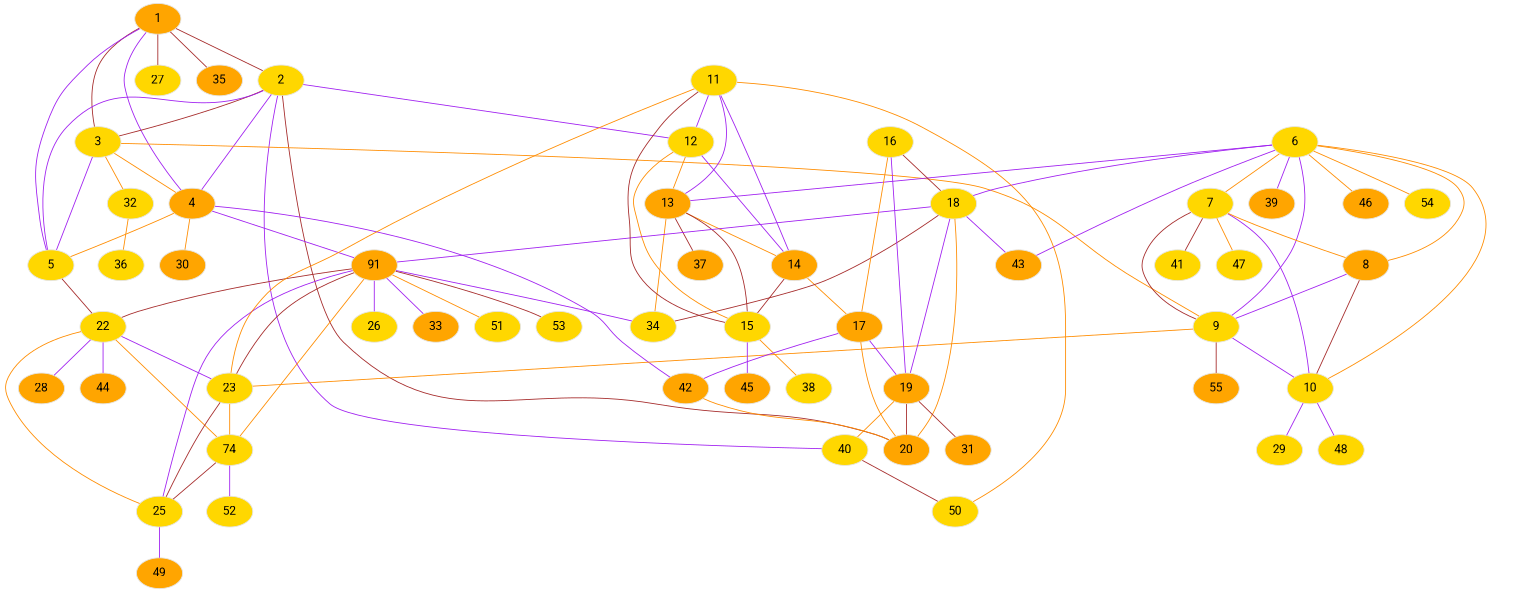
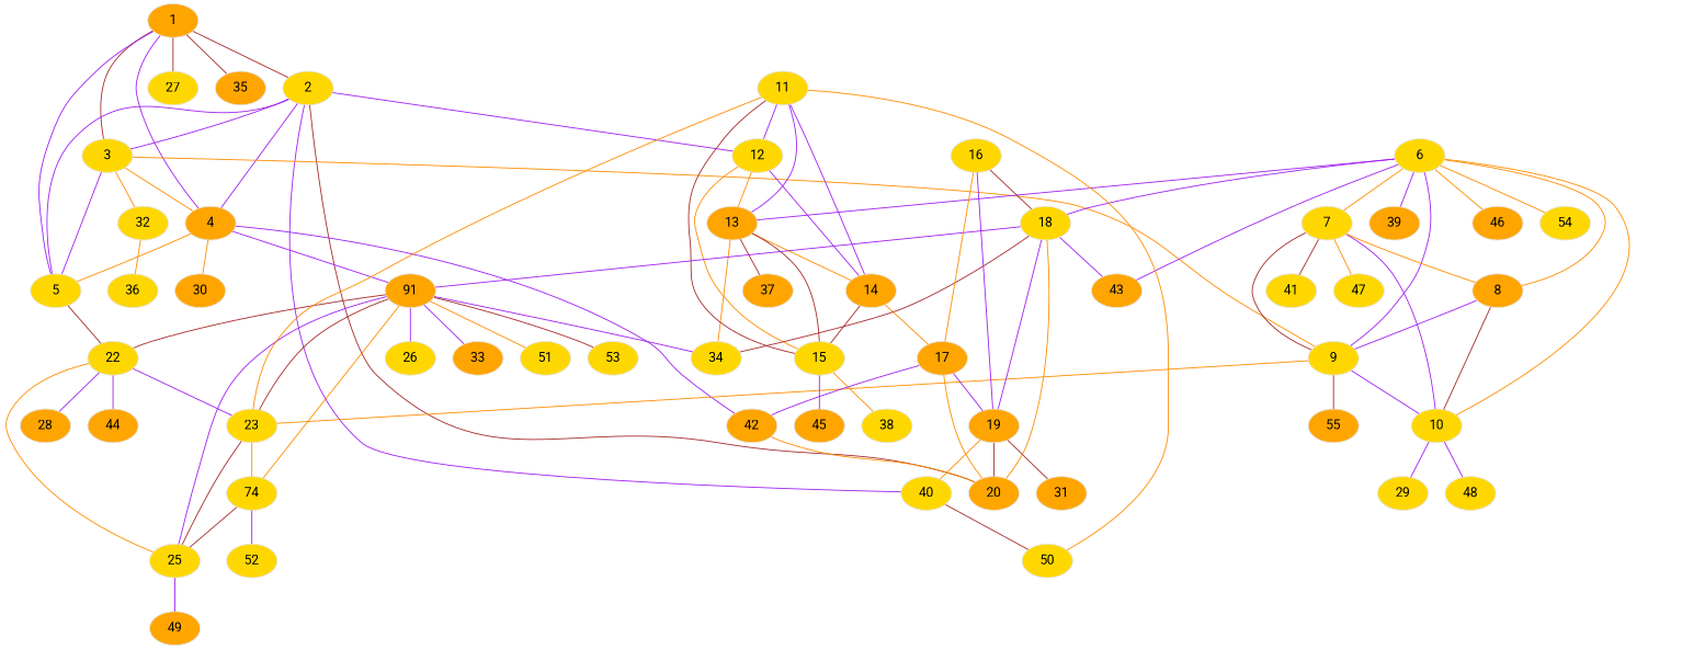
  graph {
    fontname=Roboto
    node [color=gray90 fillcolor=gold fontname=Roboto style=filled]
    edge [color=purple fontname=Roboto weight=1.0]
    1 [fillcolor=orange]
    2
    3
    4 [fillcolor=orange]
    5
    27
    35 [fillcolor=orange]
    12
    20 [fillcolor=orange]
    40
    9
    32
    n13 [fillcolor=orange label=91]
    30 [fillcolor=orange]
    42 [fillcolor=orange]
    22
    13 [fillcolor=orange]
    14 [fillcolor=orange]
    15
    50
    10
    23
    55 [fillcolor=orange]
    36
    34
    n26 [label=74]
    25
    26
    33 [fillcolor=orange]
    51
    53
    28 [fillcolor=orange]
    44 [fillcolor=orange]
    6
    7
    8 [fillcolor=orange]
    18
    39 [fillcolor=orange]
    43 [fillcolor=orange]
    46 [fillcolor=orange]
    54
    41
    47
    29
    48
    37 [fillcolor=orange]
    19 [fillcolor=orange]
    11
    17 [fillcolor=orange]
    38
    45 [fillcolor=orange]
    16
    31 [fillcolor=orange]
    52
    49 [fillcolor=orange]
    1 -- 2 [color=brown]
    1 -- 3 [color=brown]
    1 -- 4
    1 -- 5
    1 -- 27 [color=brown]
    1 -- 35 [color=brown weight=2.0]
-   2 -- 3 [color=brown]
+   2 -- 3
    2 -- 4
    2 -- 5 [weight=3.0]
    2 -- 12
    2 -- 20 [color=brown]
    2 -- 40
    3 -- 4 [color=darkorange]
    3 -- 5
    3 -- 9 [color=darkorange]
    3 -- 32 [color=darkorange]
    4 -- 5 [color=darkorange]
    4 -- n13
    4 -- 30 [color=darkorange weight=4.0]
    4 -- 42
    5 -- 22 [color=brown]
    12 -- 13 [color=darkorange]
    12 -- 14 [weight=4.0]
    12 -- 15 [color=darkorange]
    40 -- 50 [color=brown]
    9 -- 10
    9 -- 23 [color=darkorange]
    9 -- 55 [color=brown]
    32 -- 36 [color=darkorange]
    n13 -- 22 [color=brown]
    n13 -- 23 [color=brown]
    n13 -- 34
    n13 -- n26 [color=darkorange]
    n13 -- 25
    n13 -- 26
    n13 -- 33
    n13 -- 51 [color=darkorange]
    n13 -- 53 [color=brown]
    42 -- 20 [color=darkorange]
    22 -- 23
-   22 -- n26 [color=darkorange]
    22 -- 25 [color=darkorange]
    22 -- 28
    22 -- 44
    13 -- 14 [color=darkorange]
    13 -- 15 [color=brown]
    13 -- 34 [color=darkorange weight=7.0]
    13 -- 37 [color=brown]
    14 -- 15 [color=brown]
    14 -- 17 [color=darkorange]
    15 -- 38 [color=darkorange]
    15 -- 45
    10 -- 29
    10 -- 48
    23 -- n26 [color=darkorange]
    23 -- 25 [color=brown]
    n26 -- 25 [color=brown]
    n26 -- 52 [weight=3.0]
    25 -- 49
    6 -- 9
    6 -- 13
    6 -- 10 [color=darkorange]
    6 -- 7 [color=darkorange]
    6 -- 8 [color=darkorange]
    6 -- 18
    6 -- 39
    6 -- 43
    6 -- 46 [color=darkorange]
    6 -- 54 [color=darkorange]
    7 -- 9 [color=brown]
    7 -- 10
    7 -- 8 [color=darkorange]
    7 -- 41 [color=brown]
    7 -- 47 [color=darkorange weight=2.0]
    8 -- 9
    8 -- 10 [color=brown]
    18 -- 20 [color=darkorange]
    18 -- n13
    18 -- 34 [color=brown]
    18 -- 43
    18 -- 19
    19 -- 20 [color=brown]
    19 -- 40 [color=darkorange weight=3.0]
    19 -- 31 [color=brown]
    11 -- 12
    11 -- 13
    11 -- 14
    11 -- 15 [color=brown]
    11 -- 50 [color=darkorange]
    11 -- 23 [color=darkorange]
    17 -- 20 [color=darkorange]
    17 -- 42
    17 -- 19
    16 -- 18 [color=brown]
    16 -- 19
    16 -- 17 [color=darkorange weight=2.0]
  }
